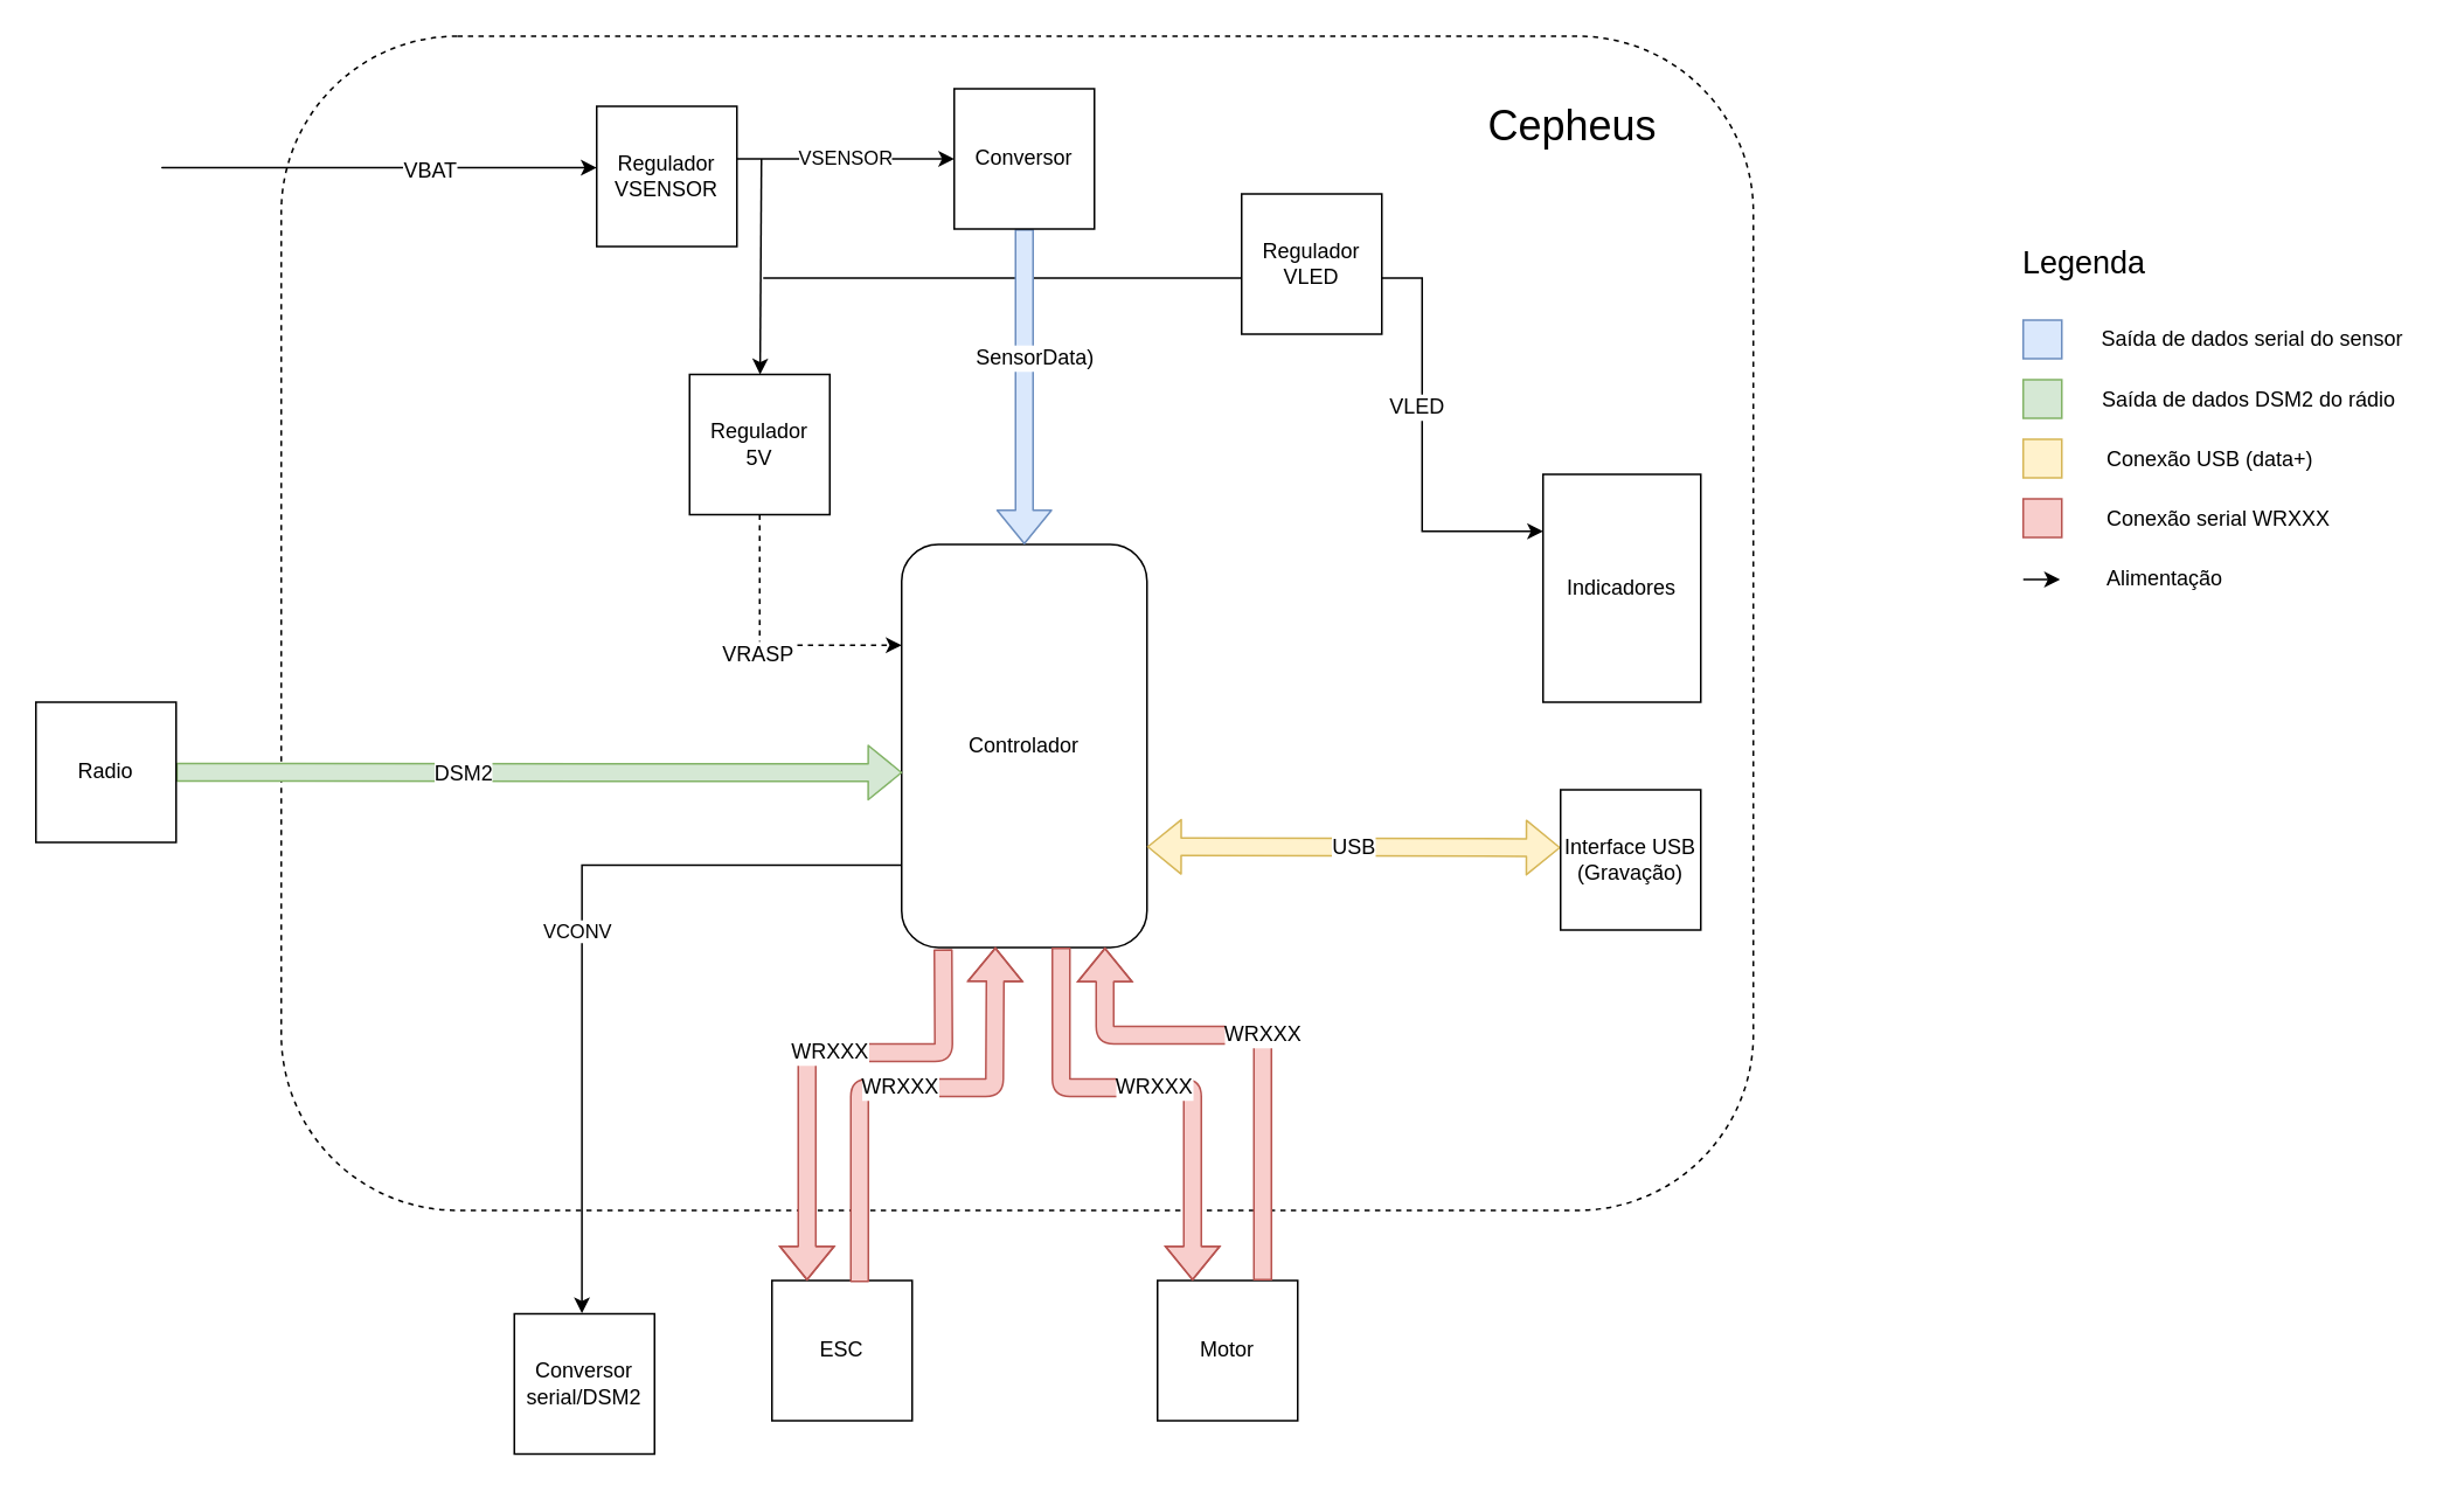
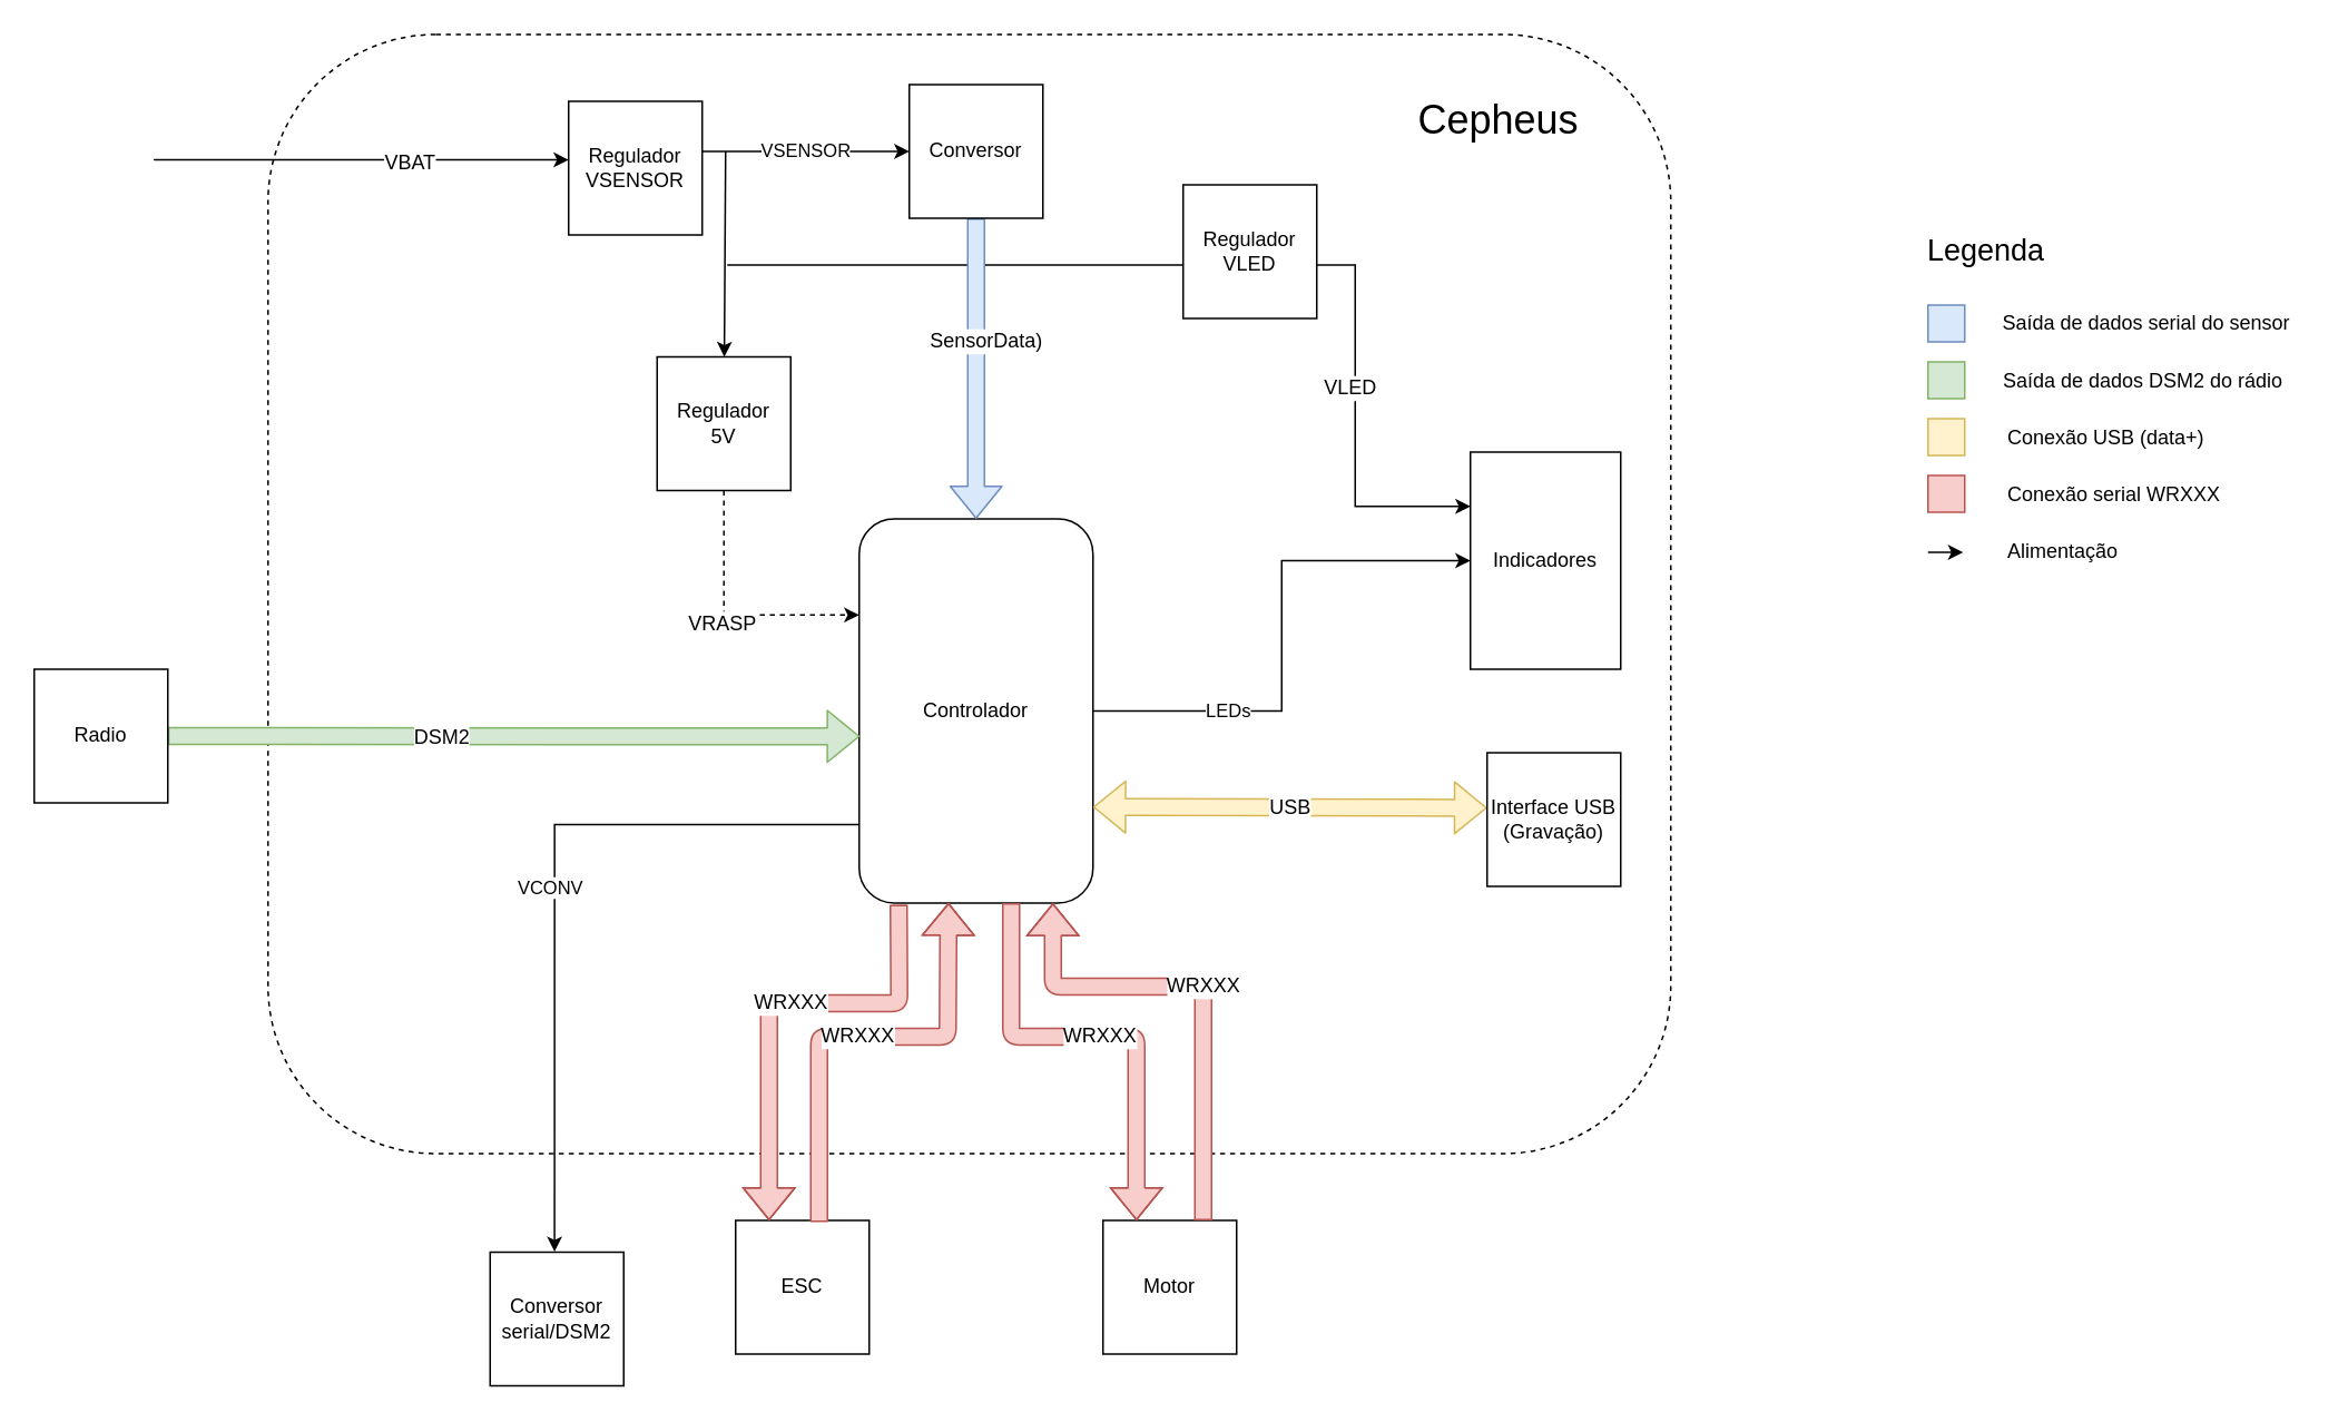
  <mxCell id="0" />
  <mxCell id="1" parent="0" />
  <mxCell id="2" value="" style="rounded=1;whiteSpace=wrap;html=1;dashed=1;" parent="1" vertex="1"><mxGeometry x="160" y="20" width="840" height="670" as="geometry" /></mxCell>
  <mxCell id="3" style="edgeStyle=orthogonalEdgeStyle;rounded=0;orthogonalLoop=1;jettySize=auto;html=1;entryX=0;entryY=0.25;entryDx=0;entryDy=0;" parent="1" target="14" edge="1"><mxGeometry relative="1" as="geometry"><Array as="points"><mxPoint x="811" y="158" /><mxPoint x="811" y="303" /></Array><mxPoint x="435" y="158" as="sourcePoint" /></mxGeometry></mxCell>
  <mxCell id="4" value="&amp;nbsp;VLED&amp;nbsp;" style="edgeLabel;html=1;align=center;verticalAlign=middle;resizable=0;points=[];fontSize=12;" parent="3" vertex="1" connectable="0"><mxGeometry x="-0.138" y="-1" relative="1" as="geometry"><mxPoint x="118" y="72" as="offset" /></mxGeometry></mxCell>
+ <mxCell id="5" style="edgeStyle=orthogonalEdgeStyle;rounded=0;orthogonalLoop=1;jettySize=auto;html=1;entryX=0;entryY=0.5;entryDx=0;entryDy=0;" parent="1" source="9" target="14" edge="1"><mxGeometry relative="1" as="geometry" /></mxCell>
+ <mxCell id="6" value="LEDs" style="edgeLabel;html=1;align=center;verticalAlign=middle;resizable=0;points=[];" parent="5" vertex="1" connectable="0"><mxGeometry x="-0.491" y="1" relative="1" as="geometry"><mxPoint as="offset" /></mxGeometry></mxCell>
  <mxCell id="7" style="edgeStyle=orthogonalEdgeStyle;rounded=0;orthogonalLoop=1;jettySize=auto;html=1;" edge="1" parent="1" source="9"><mxGeometry relative="1" as="geometry"><mxPoint x="331.572" y="748.714" as="targetPoint" /><Array as="points"><mxPoint x="332" y="493" /></Array></mxGeometry></mxCell>
  <mxCell id="8" value="VCONV" style="edgeLabel;html=1;align=center;verticalAlign=middle;resizable=0;points=[];" vertex="1" connectable="0" parent="7"><mxGeometry x="-0.167" y="39" relative="1" as="geometry"><mxPoint x="-42" y="38" as="offset" /></mxGeometry></mxCell>
  <mxCell id="9" value="Controlador" style="rounded=1;whiteSpace=wrap;html=1;" parent="1" vertex="1"><mxGeometry x="514" y="310" width="140" height="230" as="geometry" /></mxCell>
  <mxCell id="10" value="" style="shape=flexArrow;endArrow=classic;html=1;entryX=0.5;entryY=0;entryDx=0;entryDy=0;fillColor=#dae8fc;strokeColor=#6c8ebf;" parent="1" target="9" edge="1"><mxGeometry width="50" height="50" relative="1" as="geometry"><mxPoint x="584" as="sourcePoint" y="130" /><mxPoint x="580" y="240" as="targetPoint" /></mxGeometry></mxCell>
  <mxCell id="11" value="SensorData)" style="edgeLabel;html=1;align=center;verticalAlign=middle;resizable=0;points=[];fontSize=12;" parent="10" vertex="1" connectable="0"><mxGeometry x="-0.247" y="2" relative="1" as="geometry"><mxPoint x="3" y="5.86" as="offset" /></mxGeometry></mxCell>
  <mxCell id="12" value="" style="shape=flexArrow;endArrow=classic;html=1;entryX=0.003;entryY=0.566;entryDx=0;entryDy=0;entryPerimeter=0;exitX=1;exitY=0.5;exitDx=0;exitDy=0;fillColor=#d5e8d4;strokeColor=#82b366;" parent="1" source="23" target="9" edge="1"><mxGeometry width="50" height="50" relative="1" as="geometry"><mxPoint x="210" y="440" as="sourcePoint" /><mxPoint x="360" y="341" as="targetPoint" /></mxGeometry></mxCell>
  <mxCell id="13" value="DSM2" style="edgeLabel;html=1;align=center;verticalAlign=middle;resizable=0;points=[];fontSize=12;" parent="12" vertex="1" connectable="0"><mxGeometry x="-0.188" y="-7" relative="1" as="geometry"><mxPoint x="-4" y="-7.07" as="offset" /></mxGeometry></mxCell>
  <mxCell id="14" value="Indicadores" style="rounded=0;whiteSpace=wrap;html=1;" parent="1" vertex="1"><mxGeometry x="880" y="270" width="90" height="130" as="geometry" /></mxCell>
  <mxCell id="15" value="ESC" style="whiteSpace=wrap;html=1;aspect=fixed;" parent="1" vertex="1"><mxGeometry x="440" y="730" width="80" height="80" as="geometry" /></mxCell>
  <mxCell id="16" value="Motor" style="whiteSpace=wrap;html=1;aspect=fixed;" parent="1" vertex="1"><mxGeometry x="660" y="730" width="80" height="80" as="geometry" /></mxCell>
  <mxCell id="17" value="WRXXX" style="shape=flexArrow;endArrow=classic;html=1;entryX=0.25;entryY=0;entryDx=0;entryDy=0;exitX=0.169;exitY=1.004;exitDx=0;exitDy=0;fillColor=#f8cecc;strokeColor=#b85450;exitPerimeter=0;fontSize=12;" parent="1" source="9" target="15" edge="1"><mxGeometry x="-0.075" width="50" height="50" relative="1" as="geometry"><mxPoint x="610" y="550" as="sourcePoint" /><mxPoint x="660" y="500" as="targetPoint" /><Array as="points"><mxPoint x="538" y="600" /><mxPoint x="460" y="600" /></Array><mxPoint as="offset" /></mxGeometry></mxCell>
  <mxCell id="18" value="WRXXX" style="shape=flexArrow;endArrow=classic;html=1;entryX=0.382;entryY=0.999;entryDx=0;entryDy=0;fillColor=#f8cecc;strokeColor=#b85450;entryPerimeter=0;fontSize=12;" parent="1" target="9" edge="1"><mxGeometry width="50" height="50" relative="1" as="geometry"><mxPoint x="490" y="731" as="sourcePoint" /><mxPoint x="660" y="500" as="targetPoint" /><Array as="points"><mxPoint x="490" y="620" /><mxPoint x="567" y="620" /></Array></mxGeometry></mxCell>
  <mxCell id="19" value="WRXXX" style="shape=flexArrow;endArrow=classic;html=1;entryX=0.25;entryY=0;entryDx=0;entryDy=0;fillColor=#f8cecc;strokeColor=#b85450;fontSize=12;" parent="1" target="16" edge="1"><mxGeometry width="50" height="50" relative="1" as="geometry"><mxPoint x="605" y="540" as="sourcePoint" /><mxPoint x="660" y="500" as="targetPoint" /><Array as="points"><mxPoint x="605" y="620" /><mxPoint x="680" y="620" /></Array></mxGeometry></mxCell>
  <mxCell id="20" value="WRXXX" style="shape=flexArrow;endArrow=classic;html=1;exitX=0.75;exitY=0;exitDx=0;exitDy=0;fillColor=#f8cecc;strokeColor=#b85450;fontSize=12;" parent="1" source="16" edge="1"><mxGeometry width="50" height="50" relative="1" as="geometry"><mxPoint x="610" y="550" as="sourcePoint" /><mxPoint x="630" y="540" as="targetPoint" /><Array as="points"><mxPoint x="720" y="590" /><mxPoint x="630" y="590" /></Array></mxGeometry></mxCell>
  <mxCell id="21" value="USB" style="shape=flexArrow;endArrow=classic;startArrow=classic;html=1;exitX=1;exitY=0.75;exitDx=0;exitDy=0;fillColor=#fff2cc;strokeColor=#d6b656;fontSize=12;" parent="1" source="9" edge="1"><mxGeometry width="50" height="50" relative="1" as="geometry"><mxPoint x="610" y="550" as="sourcePoint" /><mxPoint x="890" y="483" as="targetPoint" /></mxGeometry></mxCell>
  <mxCell id="22" value="Interface USB (Gravação)" style="whiteSpace=wrap;html=1;aspect=fixed;" parent="1" vertex="1"><mxGeometry x="890" y="450" width="80" height="80" as="geometry" /></mxCell>
  <mxCell id="23" value="Radio" style="whiteSpace=wrap;html=1;aspect=fixed;" parent="1" vertex="1"><mxGeometry x="20" y="400" width="80" height="80" as="geometry" /></mxCell>
  <mxCell id="24" value="Conversor" style="whiteSpace=wrap;html=1;aspect=fixed;" parent="1" vertex="1"><mxGeometry x="544" y="50" width="80" height="80" as="geometry" /></mxCell>
  <mxCell id="25" style="edgeStyle=orthogonalEdgeStyle;rounded=0;orthogonalLoop=1;jettySize=auto;html=1;entryX=0;entryY=0.25;entryDx=0;entryDy=0;dashed=1;" parent="1" source="27" target="9" edge="1"><mxGeometry relative="1" as="geometry"><mxPoint x="442" y="247" as="sourcePoint" /><Array as="points"><mxPoint x="460" y="280" /><mxPoint x="433" y="280" /><mxPoint x="433" y="368" /></Array></mxGeometry></mxCell>
  <mxCell id="26" value="VRASP" style="edgeLabel;html=1;align=center;verticalAlign=middle;resizable=0;points=[];fontSize=12;" parent="25" vertex="1" connectable="0"><mxGeometry x="-0.149" y="2" relative="1" as="geometry"><mxPoint x="-4" y="13.43" as="offset" /></mxGeometry></mxCell>
  <mxCell id="27" value="Regulador&lt;br&gt;5V" style="whiteSpace=wrap;html=1;aspect=fixed;" parent="1" vertex="1"><mxGeometry x="393" y="213" width="80" height="80" as="geometry" /></mxCell>
  <mxCell id="28" value="" style="endArrow=classic;html=1;" parent="1" edge="1"><mxGeometry width="50" height="50" relative="1" as="geometry"><mxPoint x="260" y="95" as="sourcePoint" /><mxPoint x="340" y="95" as="targetPoint" /><Array as="points"><mxPoint x="87" y="95" /><mxPoint x="260" y="95" /></Array></mxGeometry></mxCell>
  <mxCell id="29" value="&lt;font style=&quot;font-size: 12px&quot;&gt;VBAT&lt;/font&gt;" style="edgeLabel;html=1;align=center;verticalAlign=middle;resizable=0;points=[];fontSize=18;" parent="28" vertex="1" connectable="0"><mxGeometry x="-0.926" y="2" relative="1" as="geometry"><mxPoint y="-3" as="offset" /></mxGeometry></mxCell>
  <mxCell id="30" value="VSENSOR" style="edgeStyle=orthogonalEdgeStyle;rounded=0;orthogonalLoop=1;jettySize=auto;html=1;" parent="1" source="31" target="24" edge="1"><mxGeometry relative="1" as="geometry"><Array as="points"><mxPoint x="490" y="90" /><mxPoint x="490" y="90" /></Array></mxGeometry></mxCell>
  <mxCell id="31" value="Regulador VSENSOR" style="whiteSpace=wrap;html=1;aspect=fixed;" parent="1" vertex="1"><mxGeometry x="340" y="60" width="80" height="80" as="geometry" /></mxCell>
  <mxCell id="32" value="&lt;font style=&quot;font-size: 24px&quot;&gt;Cepheus&lt;/font&gt;" style="text;html=1;strokeColor=none;fillColor=none;align=center;verticalAlign=middle;whiteSpace=wrap;rounded=0;fontSize=12;" parent="1" vertex="1"><mxGeometry x="877" y="62" width="40" height="20" as="geometry" /></mxCell>
  <mxCell id="33" value="" style="rounded=0;whiteSpace=wrap;html=1;fontSize=12;imageHeight=24;imageAspect=1;fillColor=#fff2cc;strokeColor=#d6b656;" parent="1" vertex="1"><mxGeometry x="1154" y="250" width="22" height="22" as="geometry" /></mxCell>
  <mxCell id="34" value="" style="rounded=0;whiteSpace=wrap;html=1;fontSize=12;imageHeight=24;imageAspect=1;fillColor=#d5e8d4;strokeColor=#82b366;" parent="1" vertex="1"><mxGeometry x="1154" y="216" width="22" height="22" as="geometry" /></mxCell>
  <mxCell id="35" value="" style="rounded=0;whiteSpace=wrap;html=1;fontSize=12;imageHeight=24;imageAspect=1;fillColor=#dae8fc;strokeColor=#6c8ebf;" parent="1" vertex="1"><mxGeometry x="1154" y="182" width="22" height="22" as="geometry" /></mxCell>
  <mxCell id="36" value="" style="rounded=0;whiteSpace=wrap;html=1;fontSize=12;imageHeight=24;imageAspect=1;fillColor=#f8cecc;strokeColor=#b85450;" parent="1" vertex="1"><mxGeometry x="1154" y="284" width="22" height="22" as="geometry" /></mxCell>
  <mxCell id="37" value="" style="endArrow=classic;html=1;fontSize=12;" parent="1" edge="1"><mxGeometry width="50" height="50" relative="1" as="geometry"><mxPoint x="1154" y="330" as="sourcePoint" /><mxPoint x="1175" y="330" as="targetPoint" /></mxGeometry></mxCell>
  <mxCell id="38" value="" style="endArrow=classic;html=1;fontSize=12;" parent="1" target="27" edge="1"><mxGeometry width="50" height="50" relative="1" as="geometry"><mxPoint x="434" y="90" as="sourcePoint" /><mxPoint x="793" y="371" as="targetPoint" /></mxGeometry></mxCell>
  <mxCell id="39" value="Saída de dados serial do sensor" style="text;html=1;strokeColor=none;fillColor=none;align=center;verticalAlign=middle;whiteSpace=wrap;rounded=0;fontSize=12;" parent="1" vertex="1"><mxGeometry x="1193" y="183" width="184" height="20" as="geometry" /></mxCell>
  <mxCell id="40" value="Saída de dados DSM2 do rádio" style="text;html=1;strokeColor=none;fillColor=none;align=center;verticalAlign=middle;whiteSpace=wrap;rounded=0;fontSize=12;" parent="1" vertex="1"><mxGeometry x="1191" y="218" width="184" height="20" as="geometry" /></mxCell>
  <mxCell id="41" value="Conexão USB (data+)" style="text;html=1;strokeColor=none;fillColor=none;align=left;verticalAlign=middle;whiteSpace=wrap;rounded=0;fontSize=12;" parent="1" vertex="1"><mxGeometry x="1200" y="252" width="184" height="20" as="geometry" /></mxCell>
  <mxCell id="42" value="Conexão serial WRXXX" style="text;html=1;strokeColor=none;fillColor=none;align=left;verticalAlign=middle;whiteSpace=wrap;rounded=0;fontSize=12;" parent="1" vertex="1"><mxGeometry x="1200" y="286" width="184" height="20" as="geometry" /></mxCell>
  <mxCell id="43" value="Alimentação" style="text;html=1;strokeColor=none;fillColor=none;align=left;verticalAlign=middle;whiteSpace=wrap;rounded=0;fontSize=12;" parent="1" vertex="1"><mxGeometry x="1200" y="320" width="184" height="20" as="geometry" /></mxCell>
  <mxCell id="44" value="Legenda" style="text;html=1;strokeColor=none;fillColor=none;align=center;verticalAlign=middle;whiteSpace=wrap;rounded=0;fontSize=18;" parent="1" vertex="1"><mxGeometry x="1169" y="140" width="40" height="20" as="geometry" /></mxCell>
  <mxCell id="45" value="Regulador VLED" style="whiteSpace=wrap;html=1;aspect=fixed;" parent="1" vertex="1"><mxGeometry x="708" y="110" width="80" height="80" as="geometry" /></mxCell>
  <mxCell id="46" value="Conversor serial/DSM2" style="whiteSpace=wrap;html=1;aspect=fixed;" vertex="1" parent="1"><mxGeometry x="293" y="749" width="80" height="80" as="geometry" /></mxCell>
